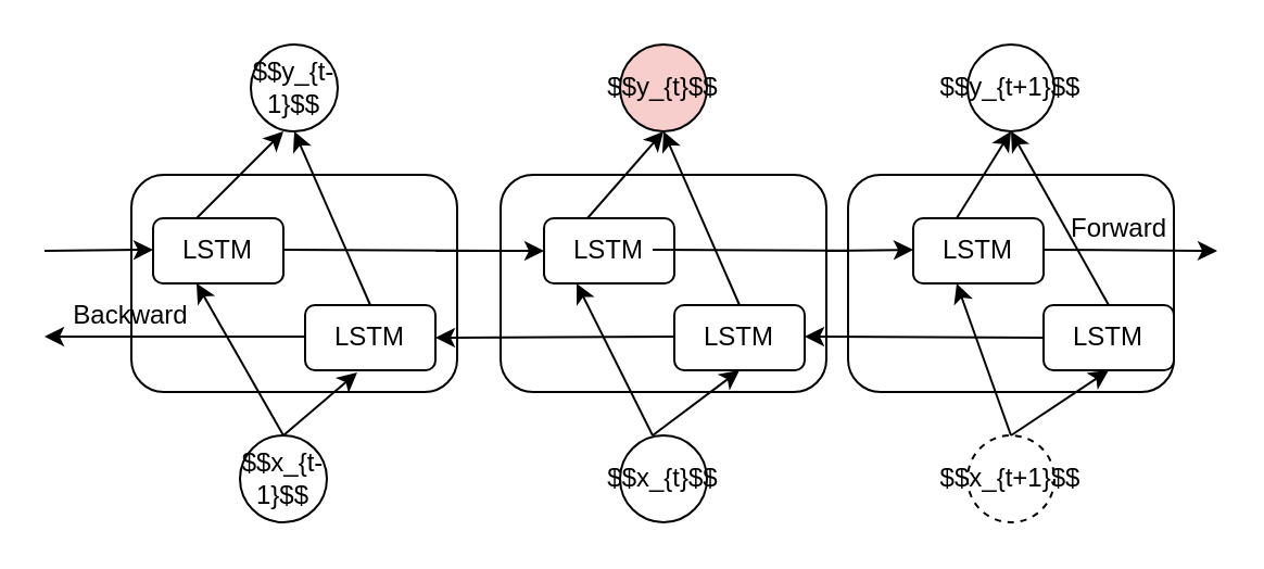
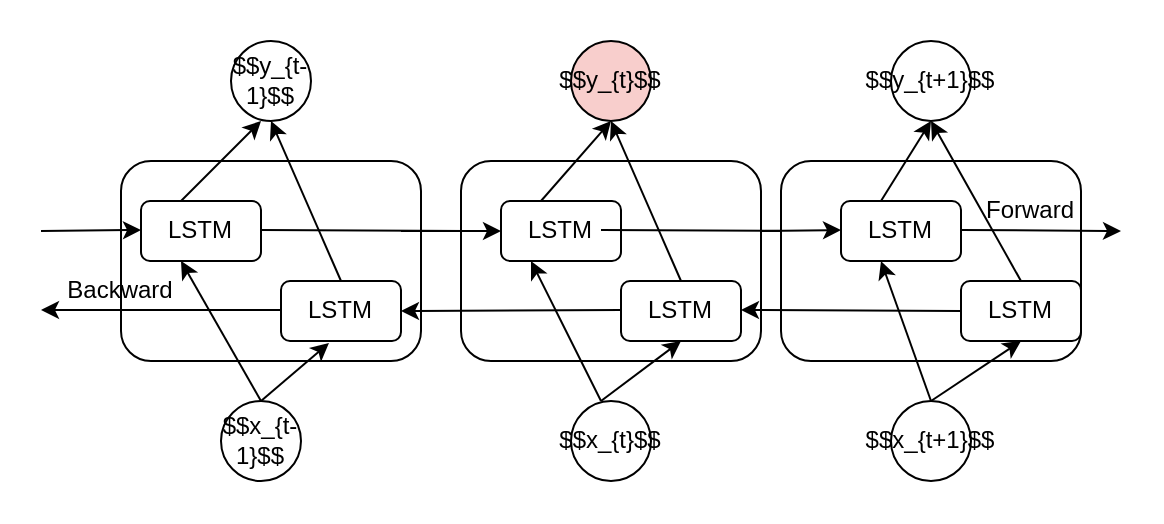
  <mxCell id="0" />
  <mxCell id="1" parent="0" />
  <mxCell id="2" value="" style="rounded=1;whiteSpace=wrap;html=1;" vertex="1" parent="1"><mxGeometry x="60" y="80" width="150" height="100" as="geometry" /></mxCell>
  <mxCell id="3" value="LSTM" style="rounded=1;whiteSpace=wrap;html=1;" vertex="1" parent="1"><mxGeometry x="70" y="100" width="60" height="30" as="geometry" /></mxCell>
  <mxCell id="4" value="LSTM" style="rounded=1;whiteSpace=wrap;html=1;" vertex="1" parent="1"><mxGeometry x="140" y="140" width="60" height="30" as="geometry" /></mxCell>
  <mxCell id="5" value="$$y_{t-1}$$" style="ellipse;whiteSpace=wrap;html=1;aspect=fixed;" vertex="1" parent="1"><mxGeometry x="115" y="20" width="40" height="40" as="geometry" /></mxCell>
  <mxCell id="6" value="$$x_{t-1}$$" style="ellipse;whiteSpace=wrap;html=1;aspect=fixed;" vertex="1" parent="1"><mxGeometry x="110" y="200" width="40" height="40" as="geometry" /></mxCell>
  <mxCell id="7" value="$$x_{t}$$" style="ellipse;whiteSpace=wrap;html=1;aspect=fixed;" vertex="1" parent="1"><mxGeometry x="285" y="200" width="40" height="40" as="geometry" /></mxCell>
- <mxCell id="8" value="$$x_{t+1}$$" style="ellipse;whiteSpace=wrap;html=1;aspect=fixed;dashed=1;" vertex="1" parent="1"><mxGeometry x="445" y="200" width="40" height="40" as="geometry" /></mxCell>
+ <mxCell id="8" value="$$x_{t+1}$$" style="ellipse;whiteSpace=wrap;html=1;aspect=fixed;" vertex="1" parent="1"><mxGeometry x="445" y="200" width="40" height="40" as="geometry" /></mxCell>
  <mxCell id="9" value="" style="endArrow=classic;html=1;rounded=0;" edge="1" parent="1"><mxGeometry width="50" height="50" relative="1" as="geometry"><mxPoint x="20" y="115" as="sourcePoint" /><mxPoint x="70" y="114.5" as="targetPoint" /></mxGeometry></mxCell>
  <mxCell id="10" value="" style="endArrow=classic;html=1;rounded=0;" edge="1" parent="1"><mxGeometry width="50" height="50" relative="1" as="geometry"><mxPoint x="90" y="100" as="sourcePoint" /><mxPoint x="130" y="60" as="targetPoint" /></mxGeometry></mxCell>
  <mxCell id="11" value="" style="endArrow=classic;html=1;rounded=0;" edge="1" parent="1"><mxGeometry width="50" height="50" relative="1" as="geometry"><mxPoint x="130" y="114.5" as="sourcePoint" /><mxPoint x="240" y="115" as="targetPoint" /></mxGeometry></mxCell>
  <mxCell id="12" value="" style="endArrow=classic;html=1;rounded=0;" edge="1" parent="1"><mxGeometry width="50" height="50" relative="1" as="geometry"><mxPoint x="140" y="154.5" as="sourcePoint" /><mxPoint x="20" y="154.5" as="targetPoint" /></mxGeometry></mxCell>
  <mxCell id="13" value="" style="endArrow=classic;html=1;rounded=0;exitX=0.5;exitY=0;exitDx=0;exitDy=0;" edge="1" parent="1" source="6"><mxGeometry width="50" height="50" relative="1" as="geometry"><mxPoint x="120" y="210" as="sourcePoint" /><mxPoint x="90" y="130" as="targetPoint" /></mxGeometry></mxCell>
  <mxCell id="14" value="" style="endArrow=classic;html=1;rounded=0;entryX=0.4;entryY=1.033;entryDx=0;entryDy=0;entryPerimeter=0;" edge="1" parent="1" target="4"><mxGeometry width="50" height="50" relative="1" as="geometry"><mxPoint x="130" y="200" as="sourcePoint" /><mxPoint x="160" y="160" as="targetPoint" /></mxGeometry></mxCell>
  <mxCell id="15" value="" style="endArrow=classic;html=1;rounded=0;exitX=0.5;exitY=0;exitDx=0;exitDy=0;entryX=0.5;entryY=1;entryDx=0;entryDy=0;" edge="1" parent="1" source="4" target="5"><mxGeometry width="50" height="50" relative="1" as="geometry"><mxPoint x="205" y="170" as="sourcePoint" /><mxPoint x="135" y="60" as="targetPoint" /></mxGeometry></mxCell>
  <mxCell id="16" value="" style="rounded=1;whiteSpace=wrap;html=1;" vertex="1" parent="1"><mxGeometry x="230" y="80" width="150" height="100" as="geometry" /></mxCell>
  <mxCell id="17" value="LSTM" style="rounded=1;whiteSpace=wrap;html=1;" vertex="1" parent="1"><mxGeometry x="250" y="100" width="60" height="30" as="geometry" /></mxCell>
  <mxCell id="18" value="LSTM" style="rounded=1;whiteSpace=wrap;html=1;" vertex="1" parent="1"><mxGeometry x="310" y="140" width="60" height="30" as="geometry" /></mxCell>
  <mxCell id="19" value="" style="endArrow=classic;html=1;rounded=0;entryX=0;entryY=0.5;entryDx=0;entryDy=0;" edge="1" parent="1" target="17"><mxGeometry width="50" height="50" relative="1" as="geometry"><mxPoint x="200" y="115" as="sourcePoint" /><mxPoint x="240" y="114.5" as="targetPoint" /></mxGeometry></mxCell>
  <mxCell id="20" value="" style="endArrow=classic;html=1;rounded=0;" edge="1" parent="1"><mxGeometry width="50" height="50" relative="1" as="geometry"><mxPoint x="300" y="114.5" as="sourcePoint" /><mxPoint x="400" y="115" as="targetPoint" /></mxGeometry></mxCell>
  <mxCell id="21" value="" style="endArrow=classic;html=1;rounded=0;" edge="1" parent="1"><mxGeometry width="50" height="50" relative="1" as="geometry"><mxPoint x="310" y="154.5" as="sourcePoint" /><mxPoint x="200" y="155" as="targetPoint" /></mxGeometry></mxCell>
  <mxCell id="22" value="" style="rounded=1;whiteSpace=wrap;html=1;" vertex="1" parent="1"><mxGeometry x="390" y="80" width="150" height="100" as="geometry" /></mxCell>
  <mxCell id="23" value="LSTM" style="rounded=1;whiteSpace=wrap;html=1;" vertex="1" parent="1"><mxGeometry x="420" y="100" width="60" height="30" as="geometry" /></mxCell>
  <mxCell id="24" value="LSTM" style="rounded=1;whiteSpace=wrap;html=1;" vertex="1" parent="1"><mxGeometry x="480" y="140" width="60" height="30" as="geometry" /></mxCell>
  <mxCell id="25" value="" style="endArrow=classic;html=1;rounded=0;" edge="1" parent="1"><mxGeometry width="50" height="50" relative="1" as="geometry"><mxPoint x="380" y="115" as="sourcePoint" /><mxPoint x="420" y="114.5" as="targetPoint" /></mxGeometry></mxCell>
  <mxCell id="26" value="" style="endArrow=classic;html=1;rounded=0;" edge="1" parent="1"><mxGeometry width="50" height="50" relative="1" as="geometry"><mxPoint x="480" y="114.5" as="sourcePoint" /><mxPoint x="560" y="115" as="targetPoint" /></mxGeometry></mxCell>
  <mxCell id="27" value="" style="endArrow=classic;html=1;rounded=0;exitX=0;exitY=0.5;exitDx=0;exitDy=0;" edge="1" parent="1" source="24"><mxGeometry width="50" height="50" relative="1" as="geometry"><mxPoint x="490" y="154.5" as="sourcePoint" /><mxPoint x="370" y="154.5" as="targetPoint" /></mxGeometry></mxCell>
  <mxCell id="28" value="$$y_{t}$$" style="ellipse;whiteSpace=wrap;html=1;aspect=fixed;fillColor=#f8cecc;" vertex="1" parent="1"><mxGeometry x="285" y="20" width="40" height="40" as="geometry" /></mxCell>
  <mxCell id="29" value="$$y_{t+1}$$" style="ellipse;whiteSpace=wrap;html=1;aspect=fixed;" vertex="1" parent="1"><mxGeometry x="445" y="20" width="40" height="40" as="geometry" /></mxCell>
  <mxCell id="30" value="" style="endArrow=classic;html=1;rounded=0;entryX=0.5;entryY=1;entryDx=0;entryDy=0;" edge="1" parent="1" target="28"><mxGeometry width="50" height="50" relative="1" as="geometry"><mxPoint x="270" y="100" as="sourcePoint" /><mxPoint x="320" y="50" as="targetPoint" /></mxGeometry></mxCell>
  <mxCell id="31" value="" style="endArrow=classic;html=1;rounded=0;entryX=0.5;entryY=1;entryDx=0;entryDy=0;" edge="1" parent="1" target="29"><mxGeometry width="50" height="50" relative="1" as="geometry"><mxPoint x="440" y="100" as="sourcePoint" /><mxPoint x="490" y="50" as="targetPoint" /></mxGeometry></mxCell>
  <mxCell id="32" value="" style="endArrow=classic;html=1;rounded=0;entryX=0.5;entryY=1;entryDx=0;entryDy=0;" edge="1" parent="1" target="28"><mxGeometry width="50" height="50" relative="1" as="geometry"><mxPoint x="340" y="140" as="sourcePoint" /><mxPoint x="300" y="80" as="targetPoint" /></mxGeometry></mxCell>
  <mxCell id="33" value="" style="endArrow=classic;html=1;rounded=0;entryX=0.25;entryY=1;entryDx=0;entryDy=0;" edge="1" parent="1" target="17"><mxGeometry width="50" height="50" relative="1" as="geometry"><mxPoint x="300" y="200" as="sourcePoint" /><mxPoint x="260" y="120" as="targetPoint" /></mxGeometry></mxCell>
  <mxCell id="34" value="" style="endArrow=classic;html=1;rounded=0;entryX=0.5;entryY=1;entryDx=0;entryDy=0;" edge="1" parent="1" target="18"><mxGeometry width="50" height="50" relative="1" as="geometry"><mxPoint x="300" y="200" as="sourcePoint" /><mxPoint x="350" y="150" as="targetPoint" /></mxGeometry></mxCell>
  <mxCell id="35" value="" style="endArrow=classic;html=1;rounded=0;exitX=0.5;exitY=0;exitDx=0;exitDy=0;" edge="1" parent="1" source="8"><mxGeometry width="50" height="50" relative="1" as="geometry"><mxPoint x="490" y="200" as="sourcePoint" /><mxPoint x="440" y="130" as="targetPoint" /></mxGeometry></mxCell>
  <mxCell id="36" value="" style="endArrow=classic;html=1;rounded=0;entryX=0.5;entryY=1;entryDx=0;entryDy=0;exitX=0.5;exitY=0;exitDx=0;exitDy=0;" edge="1" parent="1" source="8" target="24"><mxGeometry width="50" height="50" relative="1" as="geometry"><mxPoint x="460" y="200" as="sourcePoint" /><mxPoint x="510" y="150" as="targetPoint" /></mxGeometry></mxCell>
  <mxCell id="37" value="" style="endArrow=classic;html=1;rounded=0;exitX=0.5;exitY=0;exitDx=0;exitDy=0;entryX=0.5;entryY=1;entryDx=0;entryDy=0;" edge="1" parent="1" source="24" target="29"><mxGeometry width="50" height="50" relative="1" as="geometry"><mxPoint x="500" y="130" as="sourcePoint" /><mxPoint x="460" y="60" as="targetPoint" /></mxGeometry></mxCell>
  <mxCell id="38" value="Forward" style="text;html=1;strokeColor=none;fillColor=none;align=center;verticalAlign=middle;whiteSpace=wrap;rounded=0;" vertex="1" parent="1"><mxGeometry x="485" y="90" width="60" height="30" as="geometry" /></mxCell>
  <mxCell id="39" value="Backward" style="text;html=1;strokeColor=none;fillColor=none;align=center;verticalAlign=middle;whiteSpace=wrap;rounded=0;" vertex="1" parent="1"><mxGeometry x="30" y="130" width="60" height="30" as="geometry" /></mxCell>
